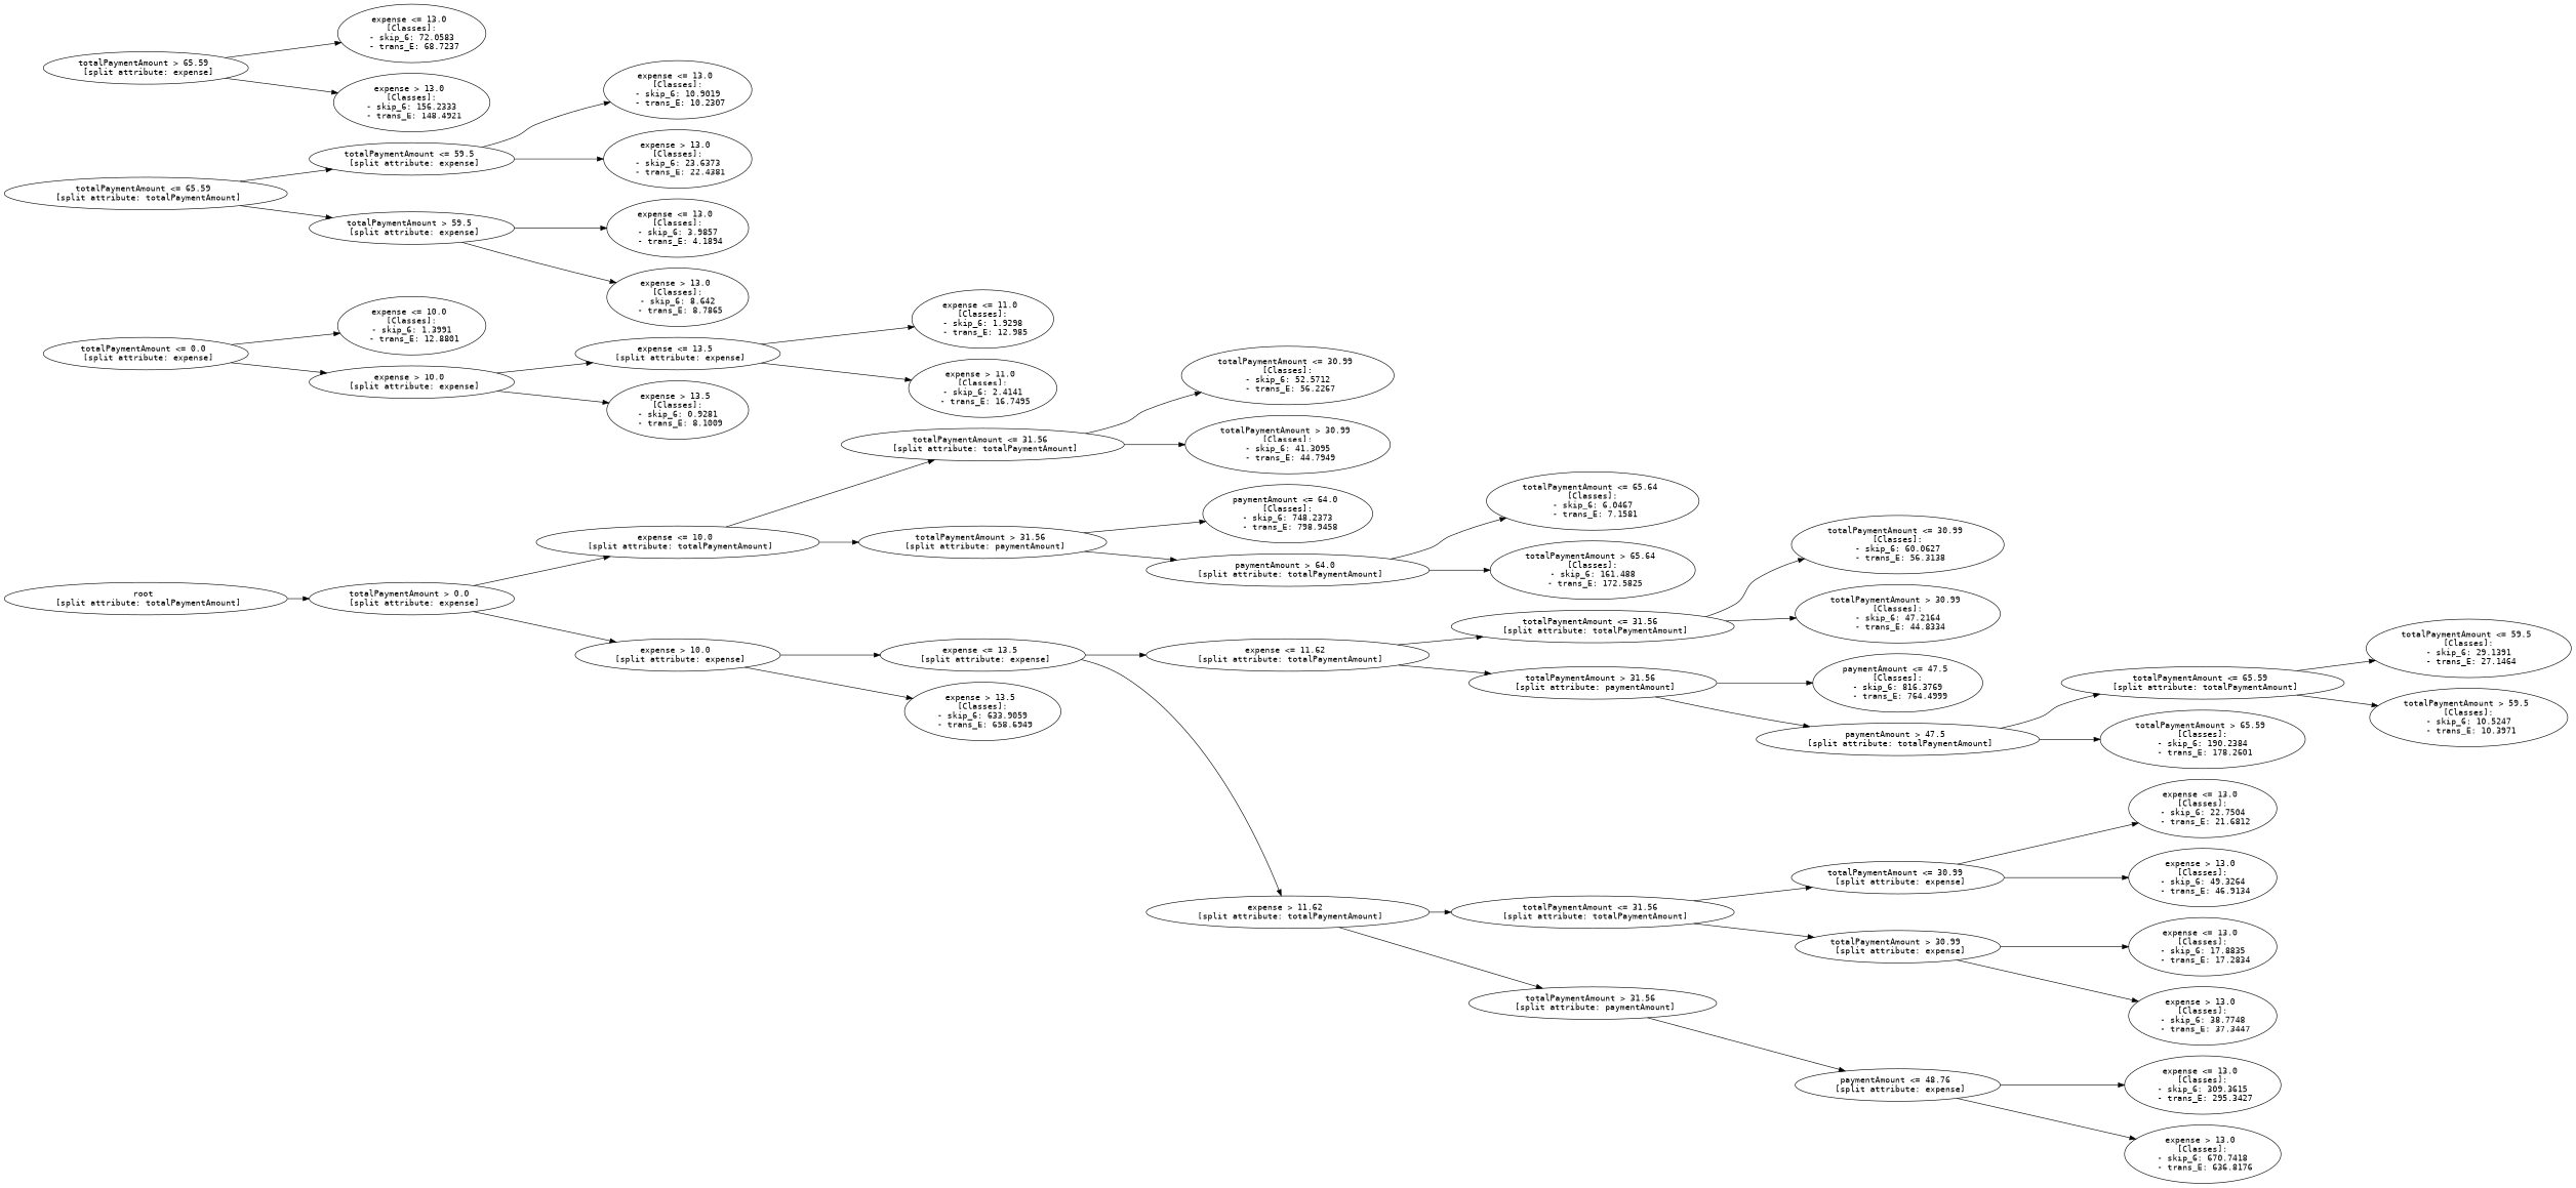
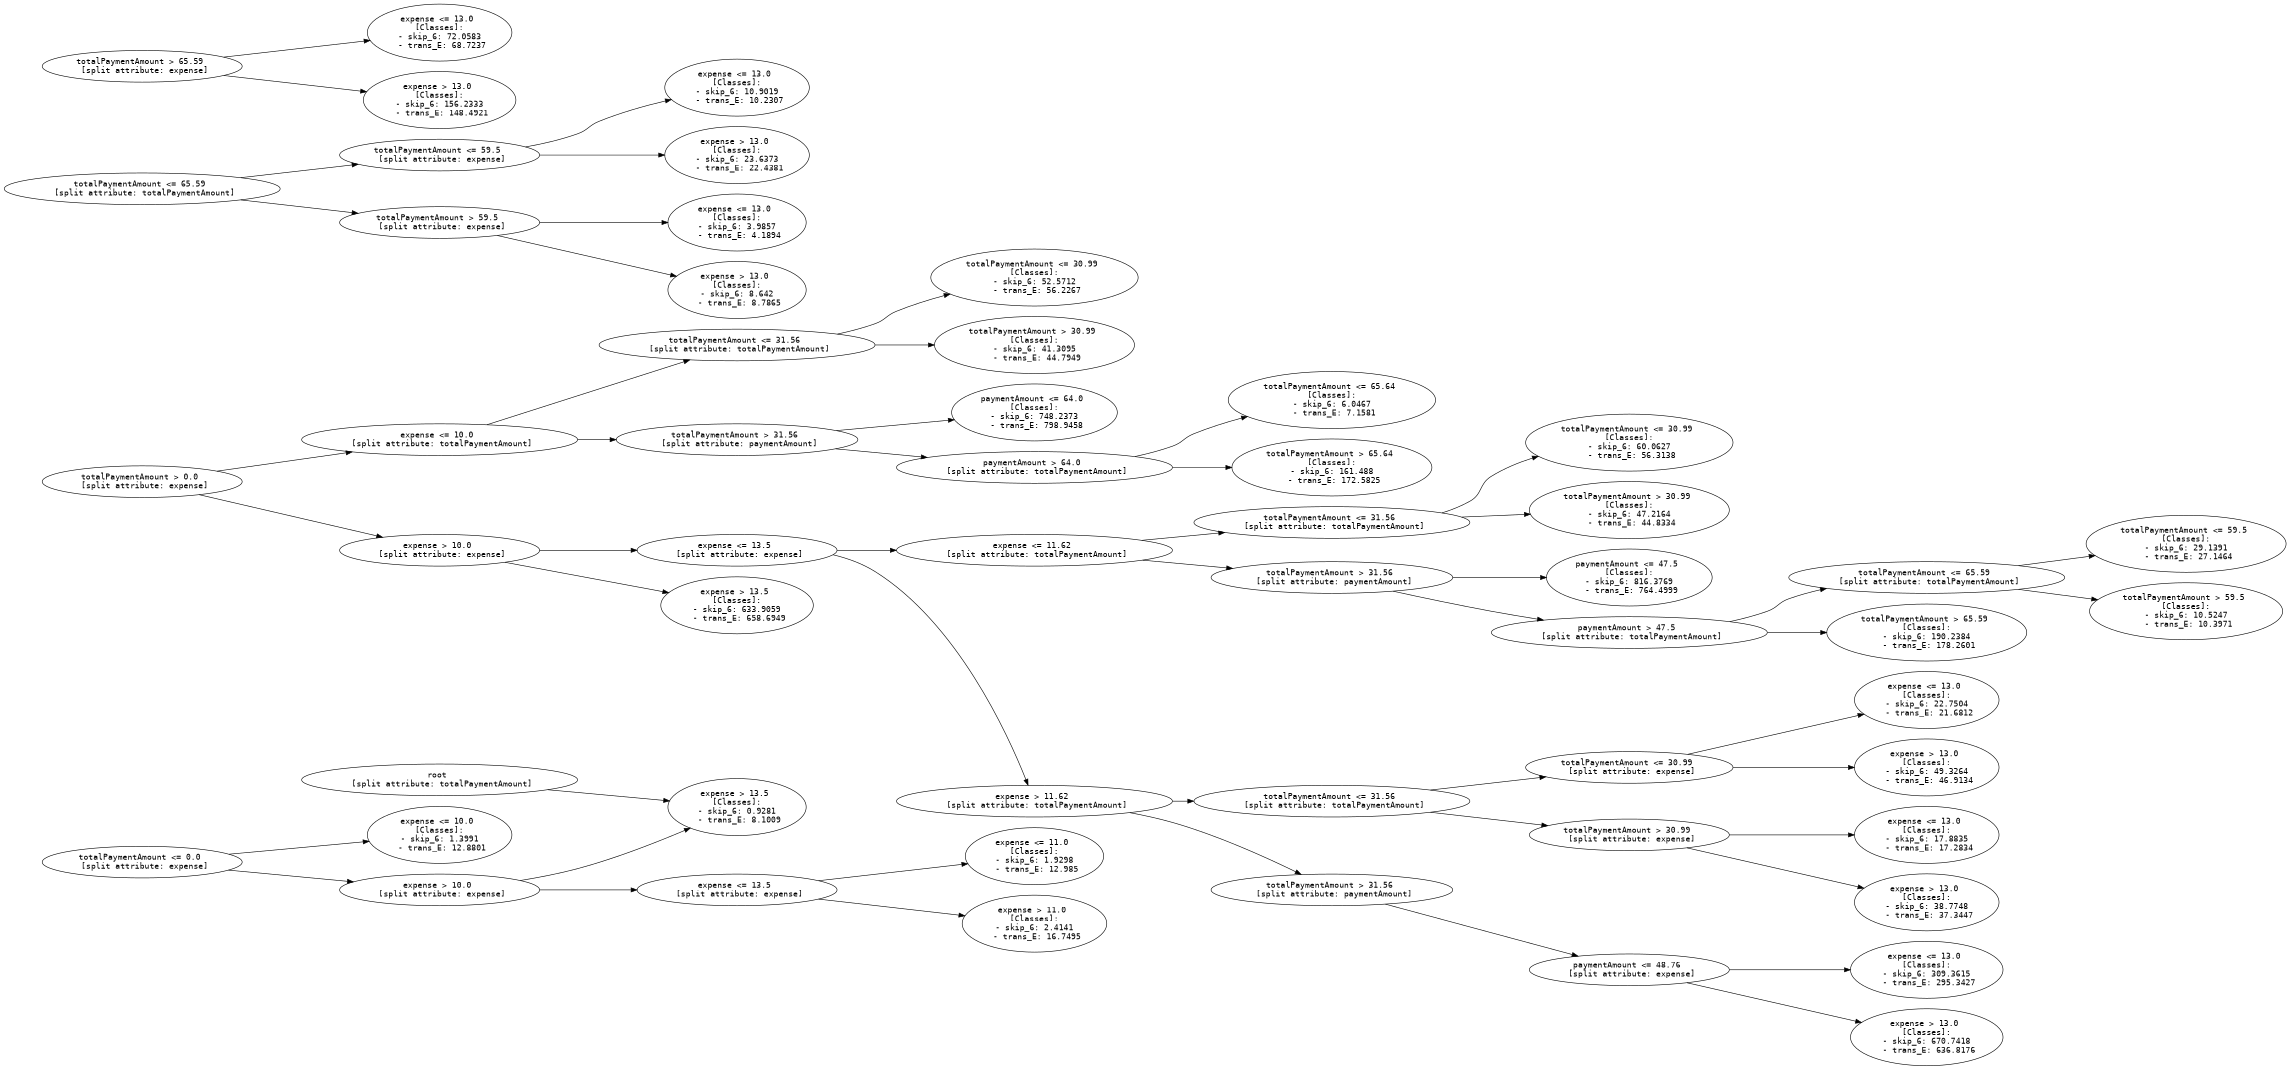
  digraph {
    fontname="DejaVu Sans Mono"
    rankdir=LR
    node [fontname="DejaVu Sans Mono"]
    edge [fontname="DejaVu Sans Mono"]
    n1 [label="root \n [split attribute: totalPaymentAmount]"]
    n2 [label="totalPaymentAmount > 0.0 \n [split attribute: expense]"]
    n3 [label="totalPaymentAmount <= 0.0 \n [split attribute: expense]"]
    n4 [label="expense <= 10.0 \n [Classes]: \n - skip_6: 1.3991 \n - trans_E: 12.8801"]
    n5 [label="expense > 10.0 \n [split attribute: expense]"]
    n6 [label="expense <= 10.0 \n [split attribute: totalPaymentAmount]"]
    n7 [label="expense > 10.0 \n [split attribute: expense]"]
    n8 [label="expense <= 13.5 \n [split attribute: expense]"]
    n9 [label="expense > 13.5 \n [Classes]: \n - skip_6: 0.9281 \n - trans_E: 8.1009"]
    n10 [label="expense <= 11.0 \n [Classes]: \n - skip_6: 1.9298 \n - trans_E: 12.985"]
    n11 [label="expense > 11.0 \n [Classes]: \n - skip_6: 2.4141 \n - trans_E: 16.7495"]
    n12 [label="totalPaymentAmount <= 31.56 \n [split attribute: totalPaymentAmount]"]
    n13 [label="totalPaymentAmount > 31.56 \n [split attribute: paymentAmount]"]
    n14 [label="expense <= 13.5 \n [split attribute: expense]"]
    n15 [label="expense > 13.5 \n [Classes]: \n - skip_6: 633.9059 \n - trans_E: 658.6949"]
    n16 [label="totalPaymentAmount <= 30.99 \n [Classes]: \n - skip_6: 52.5712 \n - trans_E: 56.2267"]
    n17 [label="totalPaymentAmount > 30.99 \n [Classes]: \n - skip_6: 41.3095 \n - trans_E: 44.7949"]
    n18 [label="paymentAmount <= 64.0 \n [Classes]: \n - skip_6: 748.2373 \n - trans_E: 798.9458"]
    n19 [label="paymentAmount > 64.0 \n [split attribute: totalPaymentAmount]"]
    n20 [label="totalPaymentAmount <= 65.64 \n [Classes]: \n - skip_6: 6.0467 \n - trans_E: 7.1581"]
    n21 [label="totalPaymentAmount > 65.64 \n [Classes]: \n - skip_6: 161.488 \n - trans_E: 172.5825"]
    n22 [label="expense <= 11.62 \n [split attribute: totalPaymentAmount]"]
    n23 [label="expense > 11.62 \n [split attribute: totalPaymentAmount]"]
    n24 [label="totalPaymentAmount <= 31.56 \n [split attribute: totalPaymentAmount]"]
    n25 [label="totalPaymentAmount > 31.56 \n [split attribute: paymentAmount]"]
    n26 [label="totalPaymentAmount <= 31.56 \n [split attribute: totalPaymentAmount]"]
    n27 [label="totalPaymentAmount > 31.56 \n [split attribute: paymentAmount]"]
    n28 [label="totalPaymentAmount <= 30.99 \n [Classes]: \n - skip_6: 60.0627 \n - trans_E: 56.3138"]
    n29 [label="totalPaymentAmount > 30.99 \n [Classes]: \n - skip_6: 47.2164 \n - trans_E: 44.8334"]
    n30 [label="paymentAmount <= 47.5 \n [Classes]: \n - skip_6: 816.3769 \n - trans_E: 764.4999"]
    n31 [label="paymentAmount > 47.5 \n [split attribute: totalPaymentAmount]"]
    n32 [label="totalPaymentAmount <= 65.59 \n [split attribute: totalPaymentAmount]"]
    n33 [label="totalPaymentAmount > 65.59 \n [Classes]: \n - skip_6: 190.2384 \n - trans_E: 178.2601"]
    n34 [label="totalPaymentAmount <= 59.5 \n [Classes]: \n - skip_6: 29.1391 \n - trans_E: 27.1464"]
    n35 [label="totalPaymentAmount > 59.5 \n [Classes]: \n - skip_6: 10.5247 \n - trans_E: 10.3971"]
    n36 [label="totalPaymentAmount <= 30.99 \n [split attribute: expense]"]
    n37 [label="totalPaymentAmount > 30.99 \n [split attribute: expense]"]
    n38 [label="paymentAmount <= 48.76 \n [split attribute: expense]"]
    n39 [label="expense <= 13.0 \n [Classes]: \n - skip_6: 22.7504 \n - trans_E: 21.6812"]
    n40 [label="expense > 13.0 \n [Classes]: \n - skip_6: 49.3264 \n - trans_E: 46.9134"]
    n41 [label="expense <= 13.0 \n [Classes]: \n - skip_6: 17.8835 \n - trans_E: 17.2834"]
    n42 [label="expense > 13.0 \n [Classes]: \n - skip_6: 38.7748 \n - trans_E: 37.3447"]
    n43 [label="expense <= 13.0 \n [Classes]: \n - skip_6: 309.3615 \n - trans_E: 295.3427"]
    n44 [label="expense > 13.0 \n [Classes]: \n - skip_6: 670.7418 \n - trans_E: 636.8176"]
    n45 [label="totalPaymentAmount <= 65.59 \n [split attribute: totalPaymentAmount]"]
    n46 [label="totalPaymentAmount <= 59.5 \n [split attribute: expense]"]
    n47 [label="totalPaymentAmount > 59.5 \n [split attribute: expense]"]
    n48 [label="totalPaymentAmount > 65.59 \n [split attribute: expense]"]
    n49 [label="expense <= 13.0 \n [Classes]: \n - skip_6: 72.0583 \n - trans_E: 68.7237"]
    n50 [label="expense > 13.0 \n [Classes]: \n - skip_6: 156.2333 \n - trans_E: 148.4921"]
    n51 [label="expense <= 13.0 \n [Classes]: \n - skip_6: 10.9019 \n - trans_E: 10.2307"]
    n52 [label="expense > 13.0 \n [Classes]: \n - skip_6: 23.6373 \n - trans_E: 22.4381"]
    n53 [label="expense <= 13.0 \n [Classes]: \n - skip_6: 3.9857 \n - trans_E: 4.1894"]
    n54 [label="expense > 13.0 \n [Classes]: \n - skip_6: 8.642 \n - trans_E: 8.7865"]
-   n1 -> n2
+   n1 -> n9
    n2 -> n6
    n2 -> n7
    n3 -> n4
    n3 -> n5
    n5 -> n8
    n5 -> n9
    n6 -> n12
    n6 -> n13
    n7 -> n14
    n7 -> n15
    n8 -> n10
    n8 -> n11
    n12 -> n16
    n12 -> n17
    n13 -> n18
    n13 -> n19
    n14 -> n22
    n14 -> n23
    n19 -> n20
    n19 -> n21
    n22 -> n24
    n22 -> n25
    n23 -> n26
    n23 -> n27
    n24 -> n28
    n24 -> n29
    n25 -> n30
    n25 -> n31
    n26 -> n36
    n26 -> n37
    n27 -> n38
    n31 -> n32
    n31 -> n33
    n32 -> n34
    n32 -> n35
    n36 -> n39
    n36 -> n40
    n37 -> n41
    n37 -> n42
    n38 -> n43
    n38 -> n44
    n45 -> n46
    n45 -> n47
    n46 -> n51
    n46 -> n52
    n47 -> n53
    n47 -> n54
    n48 -> n49
    n48 -> n50
  }
